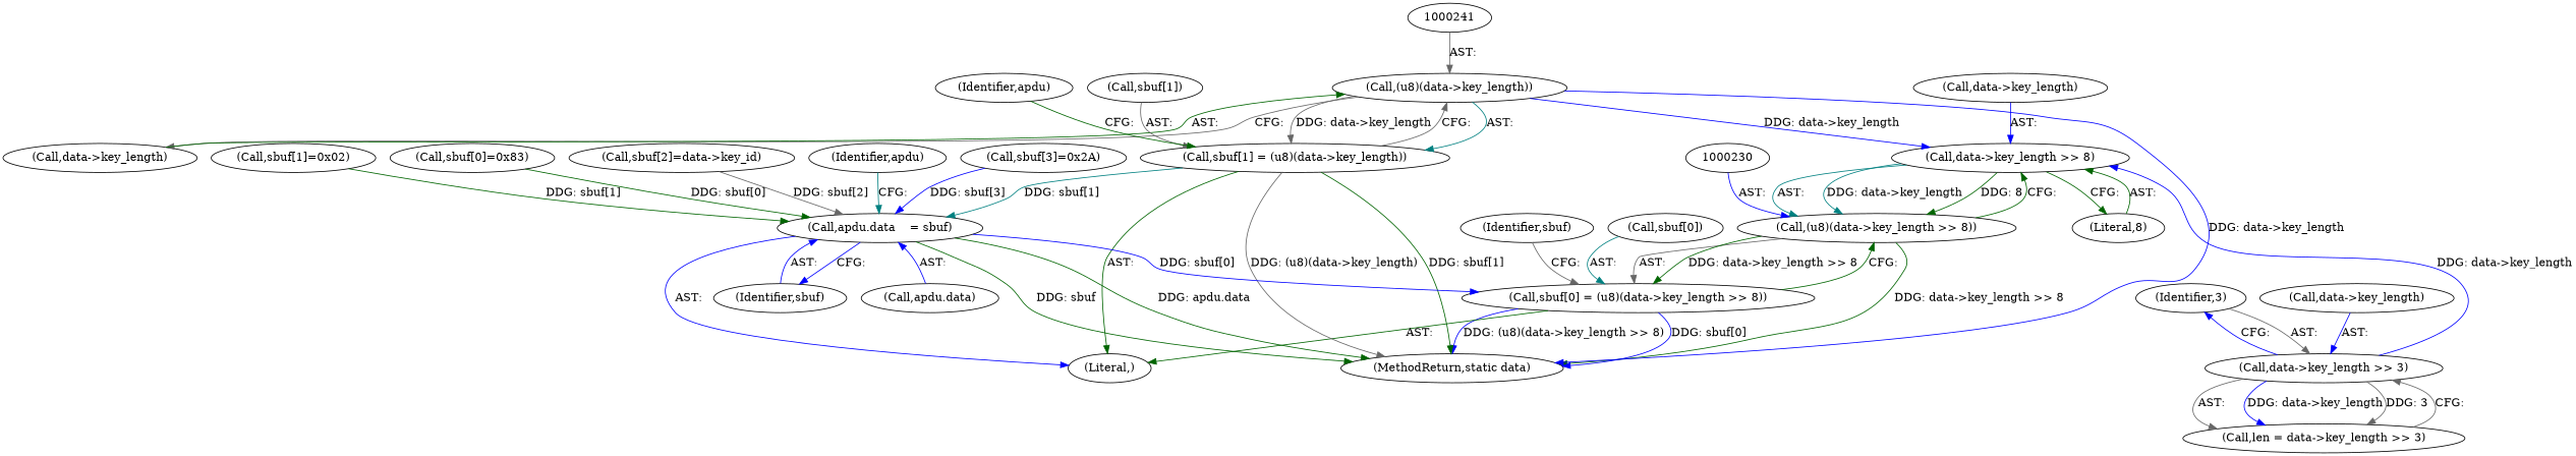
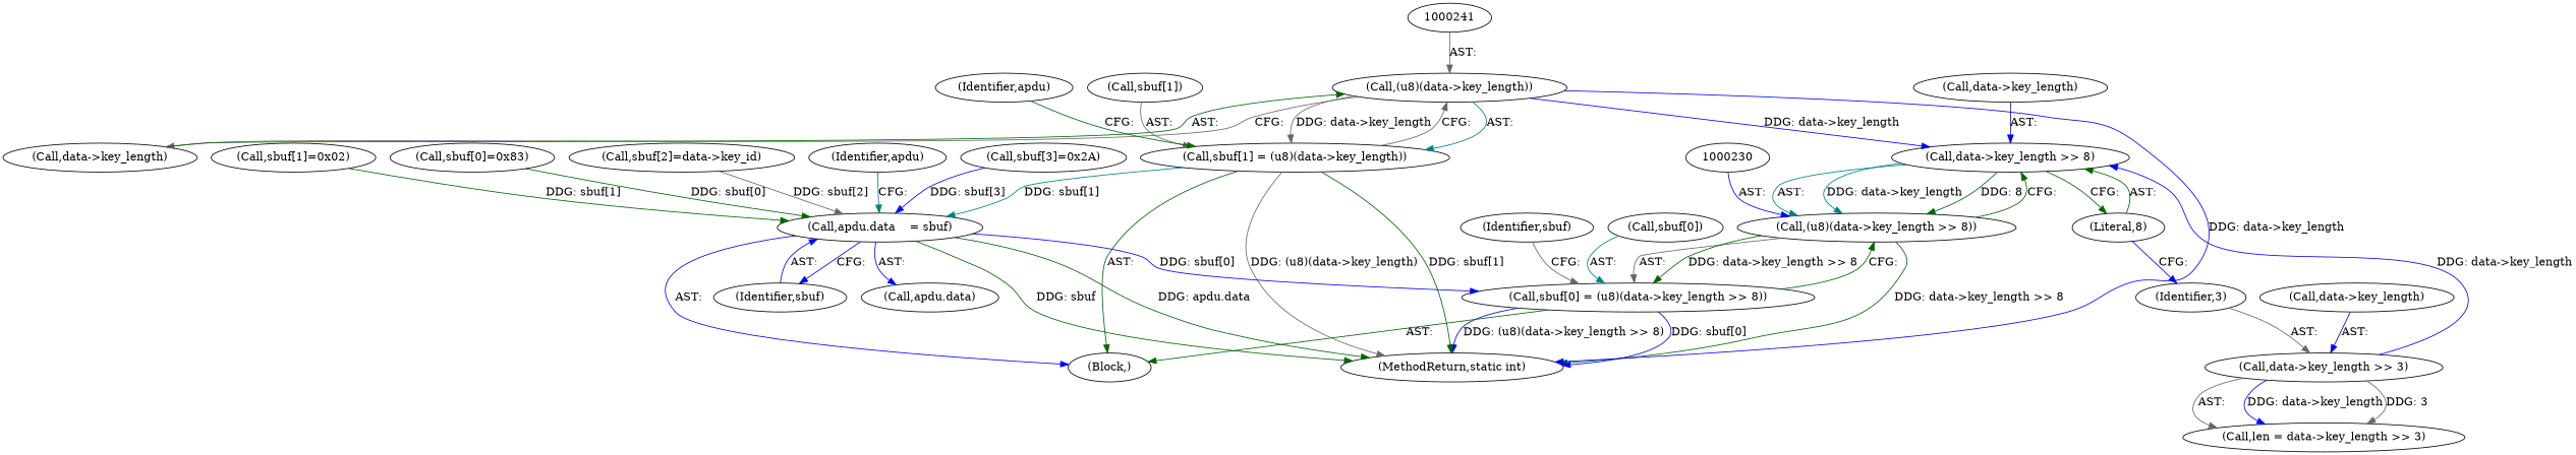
  digraph {
    edge [color=darkgreen]
    n1 [label="(Call,data->key_length >> 8)"]
    n2 [label="(Call,(u8)(data->key_length >> 8))"]
    n3 [label="(Literal,8)"]
    n4 [label="(Call,sbuf[0] = (u8)(data->key_length >> 8))"]
-   n5 [label="(MethodReturn,static data)"]
+   n5 [label="(MethodReturn,static int)"]
    n6 [label="(Call,(u8)(data->key_length))"]
    n7 [label="(Call,sbuf[1] = (u8)(data->key_length))"]
    n8 [label="(Call,data->key_length)"]
    n9 [label="(Call,data->key_length >> 3)"]
    n10 [label="(Identifier,3)"]
    n11 [label="(Call,len = data->key_length >> 3)"]
-   n12 [label="(Literal,)"]
+   n12 [label="(Block,)"]
    n13 [label="(Call,apdu.data    = sbuf)"]
    n14 [label="(Identifier,sbuf)"]
    n15 [label="(Call,sbuf[1])"]
    n16 [label="(Call,data->key_length)"]
    n17 [label="(Call,sbuf[2]=data->key_id)"]
    n18 [label="(Identifier,apdu)"]
    n19 [label="(Call,sbuf[3]=0x2A)"]
    n20 [label="(Call,sbuf[0])"]
    n21 [label="(Identifier,sbuf)"]
    n22 [label="(Call,apdu.data)"]
    n23 [label="(Identifier,apdu)"]
    n24 [label="(Call,sbuf[1]=0x02)"]
    n25 [label="(Call,sbuf[0]=0x83)"]
    n26 [label="(Call,data->key_length)"]
    1000230
    1000241
    n1 -> n2 [color=teal label="AST: "]
    n1 -> n2 [color=teal label="DDG: data->key_length"]
    n1 -> n2 [label="DDG: 8"]
    n1 -> n3 [label="CFG: "]
    n2 -> n1 [label="CFG: "]
    n2 -> n4 [color=gray40 label="AST: "]
    n2 -> n4 [label="DDG: data->key_length >> 8"]
    n2 -> n5 [label="DDG: data->key_length >> 8"]
    n3 -> n1 [label="AST: "]
    n4 -> n2 [label="CFG: "]
    n4 -> n5 [color=blue label="DDG: sbuf[0]"]
    n4 -> n5 [color=blue label="DDG: (u8)(data->key_length >> 8)"]
    n4 -> n12 [label="AST: "]
    n6 -> n1 [color=blue label="DDG: data->key_length"]
    n6 -> n5 [color=blue label="DDG: data->key_length"]
    n6 -> n7 [color=teal label="AST: "]
    n6 -> n7 [color=gray40 label="DDG: data->key_length"]
    n6 -> n8 [color=gray40 label="CFG: "]
    n7 -> n5 [label="DDG: sbuf[1]"]
    n7 -> n5 [color=gray40 label="DDG: (u8)(data->key_length)"]
    n7 -> n6 [color=gray40 label="CFG: "]
    n7 -> n12 [label="AST: "]
    n7 -> n13 [color=teal label="DDG: sbuf[1]"]
    n8 -> n6 [label="AST: "]
    n9 -> n1 [color=blue label="DDG: data->key_length"]
-   n9 -> n10 [color=blue label="CFG: "]
+   n3 -> n10 [color=blue label="CFG: "]
    n9 -> n11 [color=gray40 label="AST: "]
    n9 -> n11 [color=blue label="DDG: data->key_length"]
    n9 -> n11 [color=gray40 label="DDG: 3"]
    n10 -> n9 [color=gray40 label="AST: "]
-   n11 -> n9 [color=gray40 label="CFG: "]
    n13 -> n4 [color=blue label="DDG: sbuf[0]"]
    n13 -> n5 [label="DDG: apdu.data"]
    n13 -> n5 [label="DDG: sbuf"]
    n13 -> n12 [color=blue label="AST: "]
    n13 -> n14 [color=blue label="CFG: "]
    n14 -> n13 [color=blue label="AST: "]
    n15 -> n7 [color=gray40 label="AST: "]
    n16 -> n1 [color=blue label="AST: "]
    n17 -> n13 [color=gray40 label="DDG: sbuf[2]"]
    n18 -> n13 [color=teal label="CFG: "]
    n19 -> n13 [color=blue label="DDG: sbuf[3]"]
    n20 -> n4 [color=teal label="AST: "]
    n21 -> n4 [color=gray40 label="CFG: "]
-   n22 -> n13 [color=blue label="AST: "]
+   n13 -> n22 [color=blue label="AST: "]
    n23 -> n7 [label="CFG: "]
    n24 -> n13 [label="DDG: sbuf[1]"]
    n25 -> n13 [label="DDG: sbuf[0]"]
    n26 -> n9 [color=blue label="AST: "]
    1000230 -> n2 [color=blue label="AST: "]
    1000241 -> n6 [color=gray40 label="AST: "]
  }
